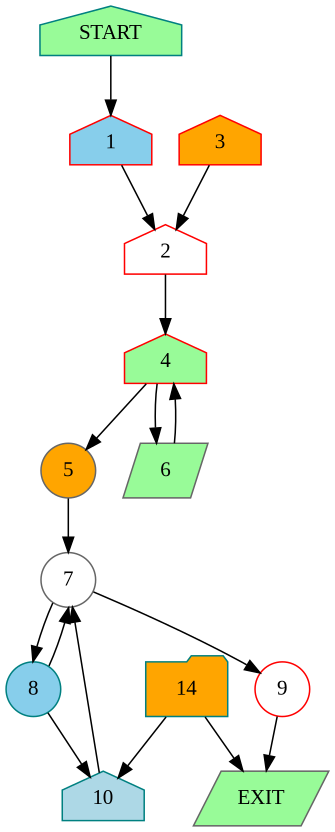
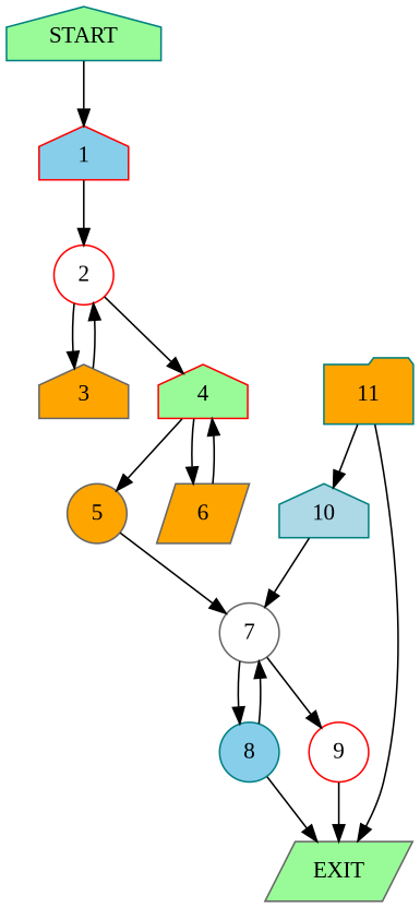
  digraph {
    fontname="Liberation Serif"
    node [color=gray40 fillcolor=palegreen fontname="Liberation Serif" shape=house style=filled]
    edge [fontname="Liberation Serif"]
    n1 [color=teal label=START]
    1 [color=red fillcolor=skyblue]
-   2 [color=red fillcolor=white]
+   2 [color=red fillcolor=white shape=circle]
    n4 [label=EXIT shape=parallelogram]
-   3 [color=red fillcolor=orange]
+   3 [fillcolor=orange]
    4 [color=red]
    5 [fillcolor=orange shape=circle]
-   6 [shape=parallelogram]
+   6 [fillcolor=orange shape=parallelogram]
    7 [fillcolor=white shape=circle]
    8 [color=teal fillcolor=skyblue shape=circle]
    9 [color=red fillcolor=white shape=circle]
    10 [color=teal fillcolor=lightblue]
-   11 [color=teal fillcolor=orange shape=folder label=14]
+   11 [color=teal fillcolor=orange shape=folder]
    n1 -> 1
    1 -> 2
+   2 -> 3
    2 -> 4
    3 -> 2
    4 -> 5
    4 -> 6
    5 -> 7
    6 -> 4
    7 -> 8
    7 -> 9
    8 -> 7
-   8 -> 10
+   8 -> n4
    9 -> n4
    10 -> 7
    11 -> n4
    11 -> 10
  }
